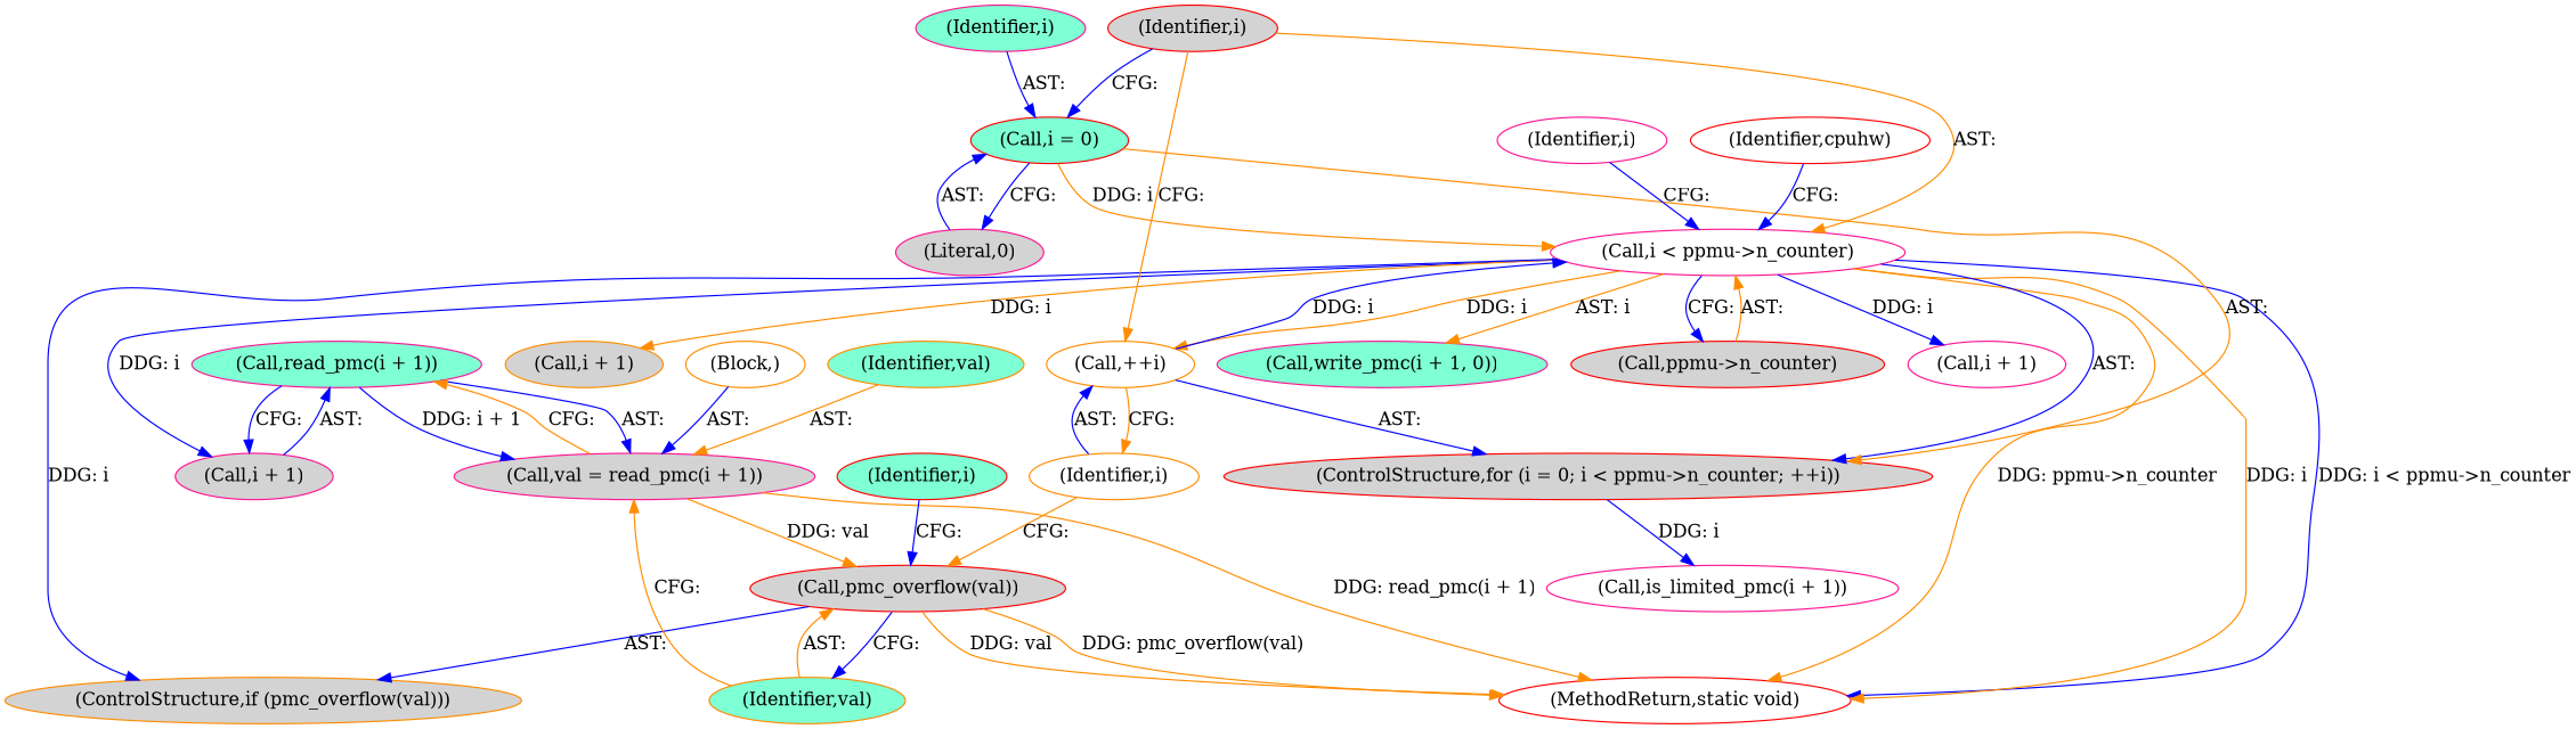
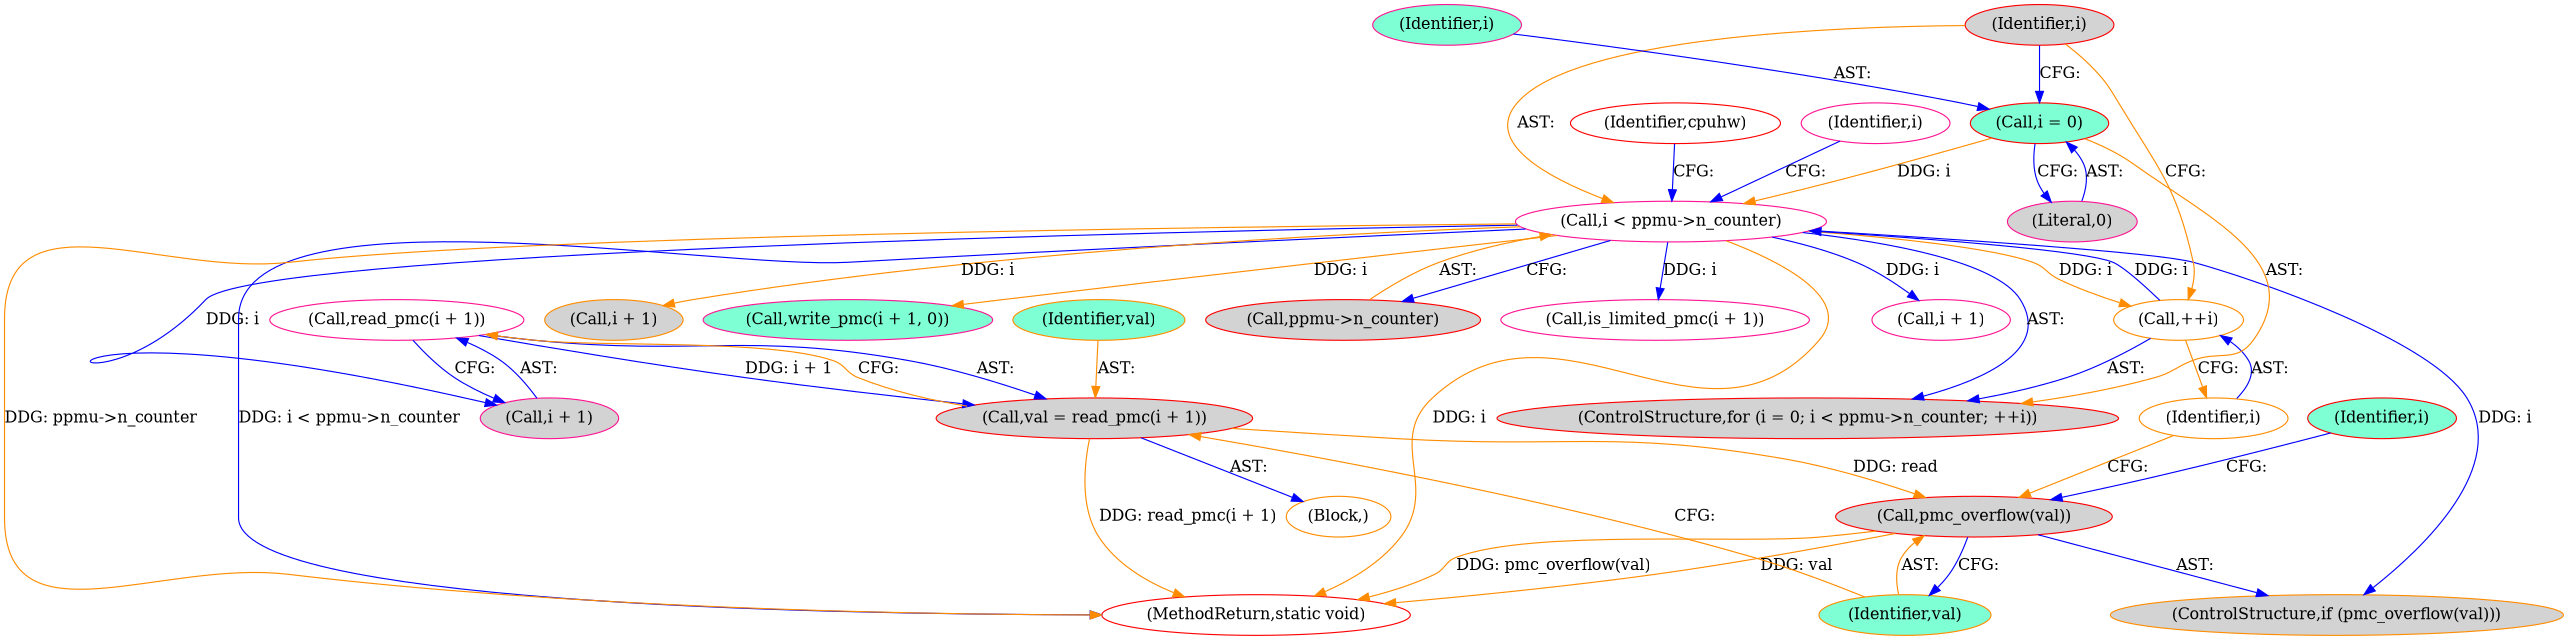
  digraph {
    node [color=deeppink fillcolor=white style=filled]
    edge [color=blue]
-   n1 [fillcolor=aquamarine label="(Call,read_pmc(i + 1))"]
-   n2 [fillcolor=lightgrey label="(Call,val = read_pmc(i + 1))"]
+   n1 [label="(Call,read_pmc(i + 1))"]
+   n2 [color=red fillcolor=lightgrey label="(Call,val = read_pmc(i + 1))"]
    n3 [fillcolor=lightgrey label="(Call,i + 1)"]
    n4 [color=red label="(MethodReturn,static void)"]
    n5 [color=red fillcolor=lightgrey label="(Call,pmc_overflow(val))"]
    n6 [color=darkorange label="(Block,)"]
    n7 [label="(Call,i < ppmu->n_counter)"]
    n8 [color=darkorange label="(Call,++i)"]
    n9 [color=darkorange fillcolor=lightgrey label="(Call,i + 1)"]
    n10 [fillcolor=aquamarine label="(Call,write_pmc(i + 1, 0))"]
    n11 [color=red fillcolor=lightgrey label="(Call,ppmu->n_counter)"]
    n12 [label="(Call,is_limited_pmc(i + 1))"]
    n13 [color=red fillcolor=lightgrey label="(ControlStructure,for (i = 0; i < ppmu->n_counter; ++i))"]
    n14 [label="(Call,i + 1)"]
    n15 [color=darkorange fillcolor=lightgrey label="(ControlStructure,if (pmc_overflow(val)))"]
    n16 [color=darkorange label="(Identifier,i)"]
    n17 [color=red fillcolor=aquamarine label="(Call,i = 0)"]
    n18 [fillcolor=lightgrey label="(Literal,0)"]
    n19 [color=darkorange fillcolor=aquamarine label="(Identifier,val)"]
    n20 [color=red fillcolor=aquamarine label="(Identifier,i)"]
    n21 [color=red label="(Identifier,cpuhw)"]
    n22 [color=red fillcolor=lightgrey label="(Identifier,i)"]
    n23 [color=darkorange fillcolor=aquamarine label="(Identifier,val)"]
    n24 [label="(Identifier,i)"]
    n25 [fillcolor=aquamarine label="(Identifier,i)"]
    n1 -> n2 [label="AST: "]
    n1 -> n2 [label="DDG: i + 1"]
    n1 -> n3 [label="CFG: "]
    n2 -> n1 [color=darkorange label="CFG: "]
    n2 -> n4 [color=darkorange label="DDG: read_pmc(i + 1)"]
-   n2 -> n5 [color=darkorange label="DDG: val"]
-   n6 -> n2 [label="AST: "]
+   n2 -> n5 [color=darkorange label="DDG: read"]
+   n2 -> n6 [label="AST: "]
    n3 -> n1 [label="AST: "]
    n5 -> n4 [color=darkorange label="DDG: val"]
    n5 -> n4 [color=darkorange label="DDG: pmc_overflow(val)"]
    n5 -> n15 [label="AST: "]
    n5 -> n19 [label="CFG: "]
    n7 -> n3 [label="DDG: i"]
    n7 -> n4 [label="DDG: i < ppmu->n_counter"]
    n7 -> n4 [color=darkorange label="DDG: ppmu->n_counter"]
    n7 -> n4 [color=darkorange label="DDG: i"]
    n7 -> n8 [color=darkorange label="DDG: i"]
    n7 -> n9 [color=darkorange label="DDG: i"]
-   n7 -> n10 [color=darkorange label="AST: i"]
+   n7 -> n10 [color=darkorange label="DDG: i"]
    n7 -> n11 [label="CFG: "]
-   n13 -> n12 [label="DDG: i"]
+   n7 -> n12 [label="DDG: i"]
    n7 -> n13 [label="AST: "]
    n7 -> n14 [label="DDG: i"]
    n7 -> n15 [label="DDG: i"]
    n8 -> n7 [label="DDG: i"]
    n8 -> n13 [label="AST: "]
    n8 -> n16 [color=darkorange label="CFG: "]
    n11 -> n7 [color=darkorange label="AST: "]
    n16 -> n5 [color=darkorange label="CFG: "]
    n16 -> n8 [label="AST: "]
    n17 -> n7 [color=darkorange label="DDG: i"]
    n17 -> n13 [color=darkorange label="AST: "]
    n17 -> n18 [label="CFG: "]
    n18 -> n17 [label="AST: "]
    n19 -> n2 [color=darkorange label="CFG: "]
    n19 -> n5 [color=darkorange label="AST: "]
    n20 -> n5 [label="CFG: "]
    n21 -> n7 [label="CFG: "]
    n22 -> n7 [color=darkorange label="AST: "]
    n22 -> n8 [color=darkorange label="CFG: "]
    n22 -> n17 [label="CFG: "]
    n23 -> n2 [color=darkorange label="AST: "]
    n24 -> n7 [label="CFG: "]
    n25 -> n17 [label="AST: "]
  }
